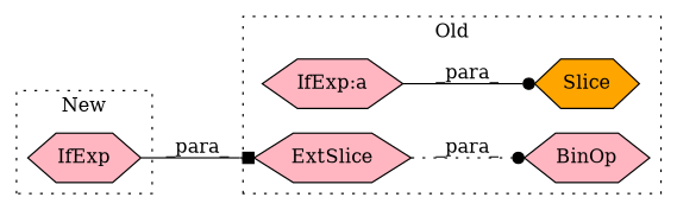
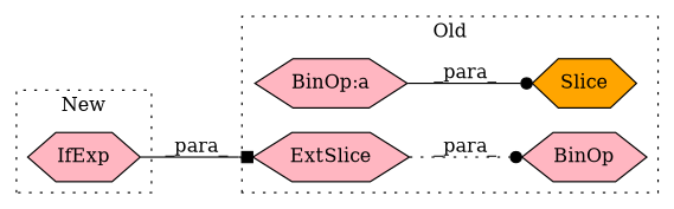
  digraph {
    rankdir=LR
    node [fillcolor=lightpink shape=hexagon style=filled]
    edge [arrowhead=dot style=solid]
    n1 [a=80 fillcolor=orange l=25 label=Slice s=2843]
-   n2 [a=82 l=19 label="IfExp:a" s=2877]
+   n2 [a=82 l=19 label="BinOp:a" s=2877]
    n3 [a=85 l=11 label=ExtSlice s=2810]
    n4 [a=63 l="208,0" label=BinOp s="2810,0"]
    n5 [a=51 l="4,6" label=IfExp s="2994,3004"]
    subgraph cluster_1 {
      label=Old
      style=dotted
      n1
      n2
      n3
      n4
    }
    subgraph cluster_2 {
      label=New
      style=dotted
      n5
    }
    n2 -> n1 [label=_para_]
    n3 -> n4 [label=_para_ style=dotted]
    n5 -> n3 [arrowhead=box label=_para_]
  }
